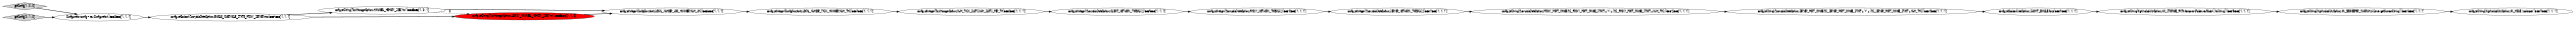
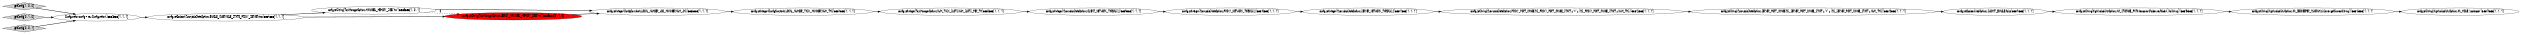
  digraph {
    fontname="Patrick Hand"
    rankdir=LR
    node [fillcolor=white fontname="Patrick Hand" shape=ellipse style=filled]
    edge [fontname="Patrick Hand" style=bold]
    n1 [label="config.setString(HighAvailabilityOptions.HA_STORAGE_PATH,temporaryFolder.newFolder().toString())@@@15@@@['1', '1', '1']"]
    n2 [label="config.setString(HighAvailabilityOptions.HA_ZOOKEEPER_QUORUM,zkServer.getConnectString())@@@16@@@['1', '1', '1']"]
    n3 [label="config.setString(HighAvailabilityOptions.HA_MODE,\"zookeeper\")@@@17@@@['1', '1', '1']"]
    n4 [label="config.setInteger(ConfigConstants.LOCAL_NUMBER_TASK_MANAGER,NUM_TMS)@@@7@@@['1', '1', '1']"]
    n5 [label="config.setInteger(TaskManagerOptions.NUM_TASK_SLOTS,NUM_SLOTS_PER_TM)@@@8@@@['1', '1', '1']"]
    n6 [label="config.setInteger(QueryableStateOptions.CLIENT_NETWORK_THREADS,2)@@@9@@@['1', '1', '1']"]
    n7 [fillcolor=lightgray label="getConfig['1', '0', '0']" shape=diamond]
    n8 [label="Configuration config = new Configuration()@@@3@@@['1', '1', '1']"]
    n9 [label="config.setBoolean(QueryableStateOptions.ENABLE_QUERYABLE_STATE_PROXY_SERVER,true)@@@4@@@['1', '1', '1']"]
    n10 [fillcolor=lightgray label="getConfig['0', '1', '0']" shape=diamond]
    n11 [label="config.setString(TaskManagerOptions.MANAGED_MEMORY_SIZE,\"4m\")@@@5@@@['1', '0', '1']"]
    n12 [label="config.setInteger(ConfigConstants.LOCAL_NUMBER_JOB_MANAGER,NUM_JMS)@@@6@@@['1', '1', '1']"]
    n13 [fillcolor=red label="config.setString(TaskManagerOptions.LEGACY_MANAGED_MEMORY_SIZE,\"4m\")@@@5@@@['0', '1', '0']"]
    n14 [label="config.setInteger(QueryableStateOptions.PROXY_NETWORK_THREADS,2)@@@10@@@['1', '1', '1']"]
    n15 [label="config.setInteger(QueryableStateOptions.SERVER_NETWORK_THREADS,2)@@@11@@@['1', '1', '1']"]
    n16 [label="config.setString(QueryableStateOptions.PROXY_PORT_RANGE,QS_PROXY_PORT_RANGE_START + \"-\" + (QS_PROXY_PORT_RANGE_START + NUM_TMS))@@@12@@@['1', '1', '1']"]
    n17 [label="config.setBoolean(WebOptions.SUBMIT_ENABLE,false)@@@14@@@['1', '1', '1']"]
    n18 [label="config.setString(QueryableStateOptions.SERVER_PORT_RANGE,QS_SERVER_PORT_RANGE_START + \"-\" + (QS_SERVER_PORT_RANGE_START + NUM_TMS))@@@13@@@['1', '1', '1']"]
+   n19 [fillcolor=lightgray label="getConfig['0', '0', '1']" shape=diamond]
    n1 -> n2
    n2 -> n3
    n4 -> n5
    n5 -> n6
    n6 -> n14
    n7 -> n8
    n8 -> n9
    n9 -> n11
    n9 -> n13
    n10 -> n8
    n11 -> n12
    n11 -> n13 [label=0 style=dashed]
    n12 -> n4
    n13 -> n12
    n14 -> n15
    n15 -> n16
    n16 -> n18
    n17 -> n1
    n18 -> n17
+   n19 -> n8
  }
